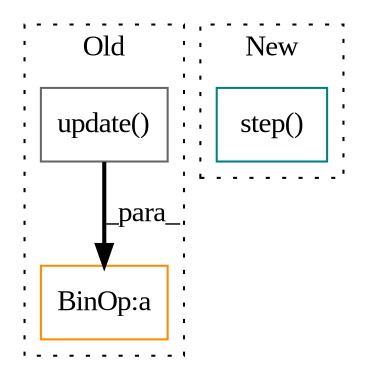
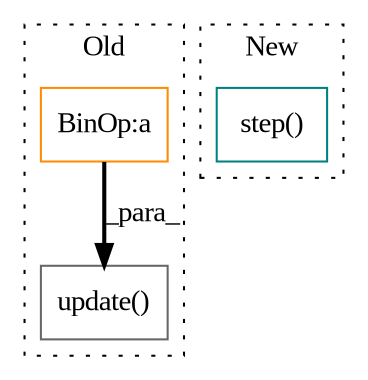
  digraph {
    fontname="Liberation Serif"
    node [a=75 shape=box fontname="Liberation Serif"]
    n1 [l="22,1" label="update()" s="9595,9647" color=gray40]
    n2 [a=82 l=3 label="BinOp:a" s=9455 color=darkorange]
    n3 [l=16 label="step()" s=8275 color=teal]
    subgraph cluster_1 {
      label=Old
      style=dotted
      n1
      n2
    }
    subgraph cluster_2 {
      label=New
      style=dotted
      n3
    }
-   n1 -> n2 [label=_para_ style=bold fontname="Liberation Serif"]
+   n2 -> n1 [label=_para_ style=bold fontname="Liberation Serif"]
  }
